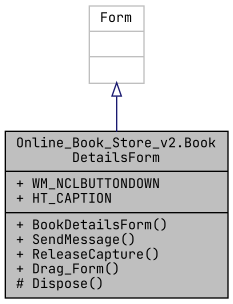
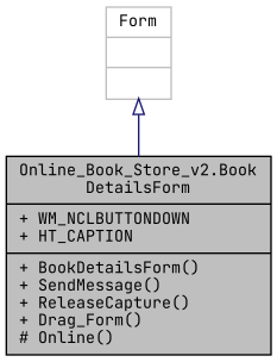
  digraph {
    fontname="JetBrains Mono"
    node [fontname="JetBrains Mono" fontsize=10 shape=record style=filled]
-   n1 [color=black fillcolor=grey75 fontcolor=black height=0.2 label="{Online_Book_Store_v2.Book\lDetailsForm\n|+ WM_NCLBUTTONDOWN\l+ HT_CAPTION\l|+ BookDetailsForm()\l+ SendMessage()\l+ ReleaseCapture()\l+ Drag_Form()\l# Dispose()\l}" width=0.4]
+   n1 [color=black fillcolor=grey75 fontcolor=black height=0.2 label="{Online_Book_Store_v2.Book\lDetailsForm\n|+ WM_NCLBUTTONDOWN\l+ HT_CAPTION\l|+ BookDetailsForm()\l+ SendMessage()\l+ ReleaseCapture()\l+ Drag_Form()\l# Online()\l}" width=0.4]
    n2 [color=grey75 fillcolor=white height=0.2 label="{Form\n||}" width=0.4]
    n2 -> n1 [arrowtail=onormal color=midnightblue dir=back fontname="JetBrains Mono" fontsize=10 labelfontname=Helvetica labelfontsize=10 style=solid]
  }
